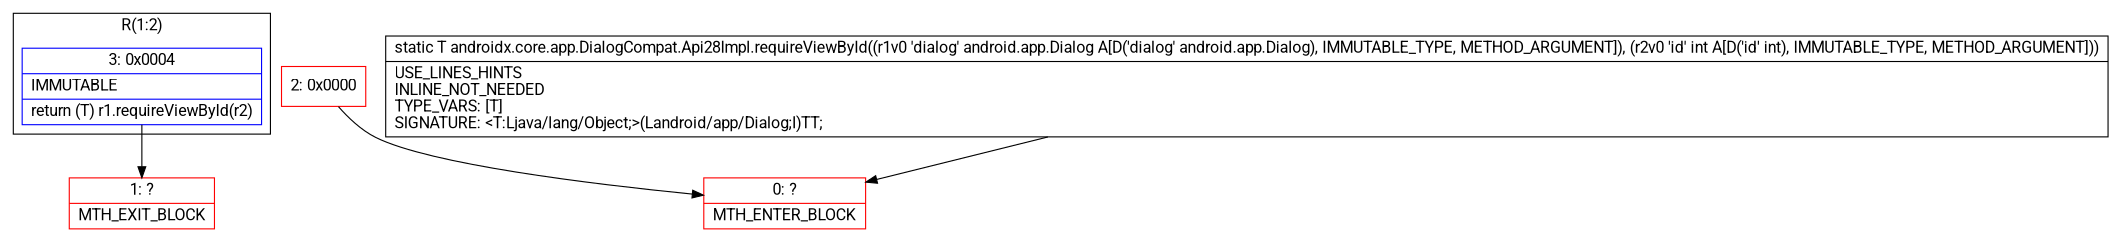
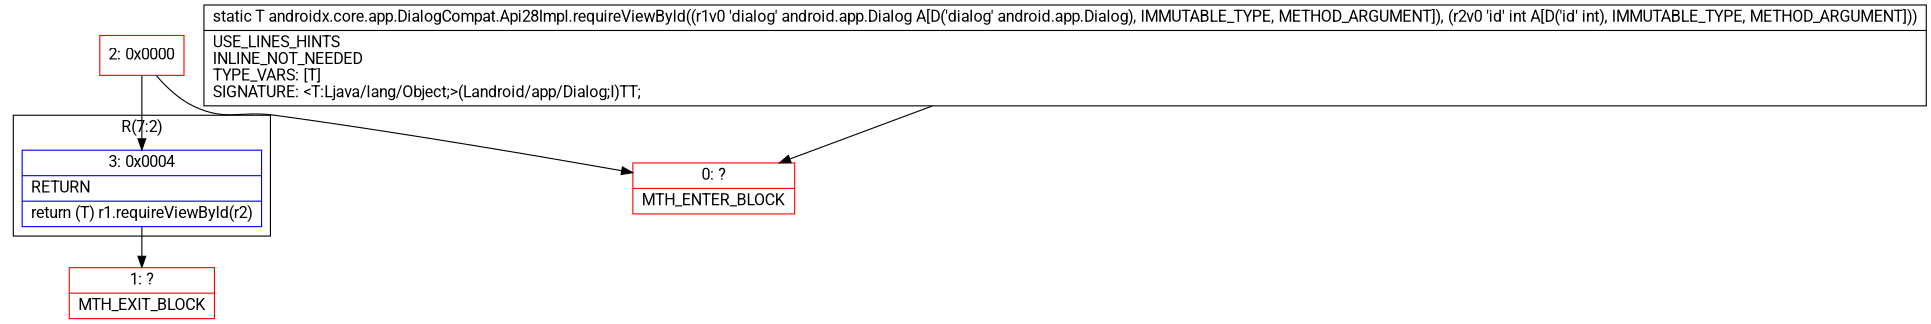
  digraph {
    fontname=Roboto
    node [color=red fontname=Roboto shape=record]
    edge [fontname=Roboto]
-   n1 [color=blue label="{3\:\ 0x0004|IMMUTABLE\l|return (T) r1.requireViewById(r2)\l}"]
+   n1 [color=blue label="{3\:\ 0x0004|RETURN\l|return (T) r1.requireViewById(r2)\l}"]
    n2 [label="{1\:\ ?|MTH_EXIT_BLOCK\l}"]
    n3 [label="{0\:\ ?|MTH_ENTER_BLOCK\l}"]
    n4 [label="{2\:\ 0x0000}"]
    n5 [label="{static T androidx.core.app.DialogCompat.Api28Impl.requireViewById((r1v0 'dialog' android.app.Dialog A[D('dialog' android.app.Dialog), IMMUTABLE_TYPE, METHOD_ARGUMENT]), (r2v0 'id' int A[D('id' int), IMMUTABLE_TYPE, METHOD_ARGUMENT]))  | USE_LINES_HINTS\lINLINE_NOT_NEEDED\lTYPE_VARS: [T]\lSIGNATURE: \<T:Ljava\/lang\/Object;\>(Landroid\/app\/Dialog;I)TT;\l}" color=""]
    subgraph cluster_1 {
-     label="R(1:2)"
+     label="R(7:2)"
      n1
    }
    n1 -> n2
+   n4 -> n1
    n4 -> n3
    n5 -> n3
  }
